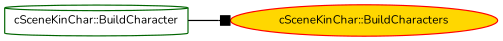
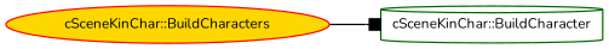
  digraph {
    rankdir=LR
    fontname=Nunito
    node [fontname=Nunito fontsize=10 style=filled]
    n1 [color=red fillcolor=gold fontcolor=black height=0.2 label="cSceneKinChar::BuildCharacters" shape=ellipse width=0.4]
    n2 [color=darkgreen fillcolor=white height=0.2 label="cSceneKinChar::BuildCharacter" shape=cylinder width=0.4]
-   n2 -> n1 [color=black fontname=Nunito fontsize=10 labelfontname=Helvetica labelfontsize=10 style=solid arrowhead=box]
+   n1 -> n2 [color=black fontname=Nunito fontsize=10 labelfontname=Helvetica labelfontsize=10 style=solid arrowhead=box]
  }
